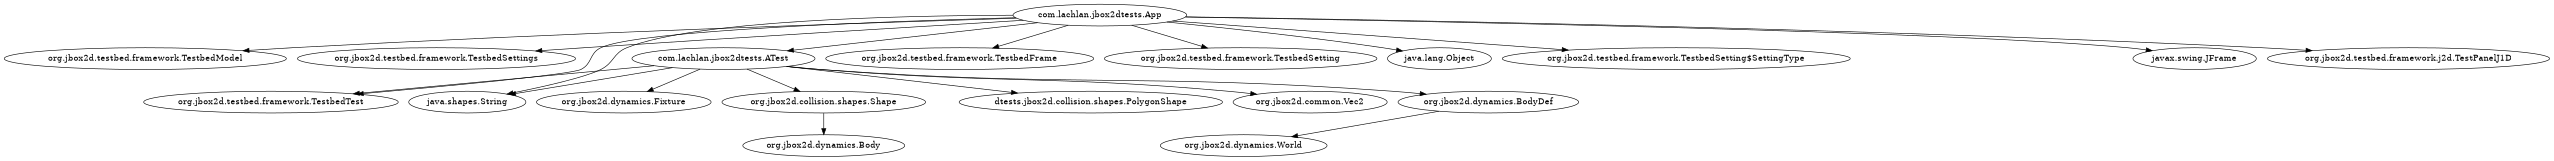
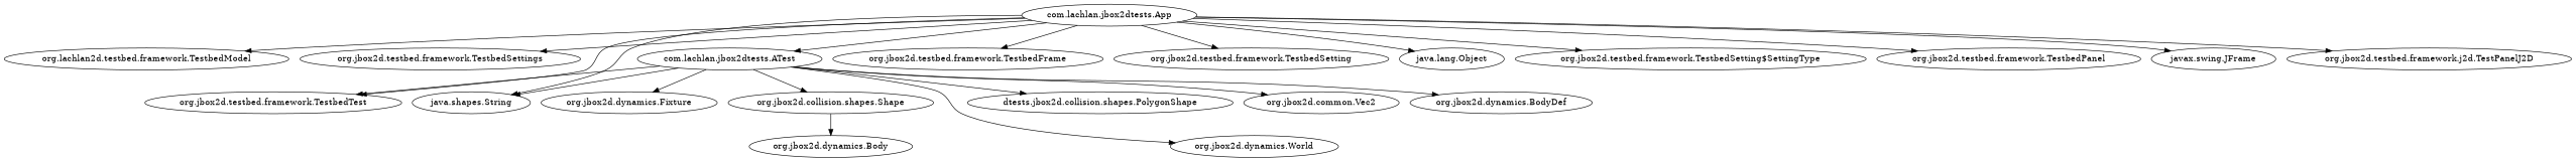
  digraph {
    "com.lachlan.jbox2dtests.App"
-   "org.jbox2d.testbed.framework.TestbedModel"
+   "org.jbox2d.testbed.framework.TestbedModel" [label="org.lachlan2d.testbed.framework.TestbedModel"]
    "org.jbox2d.testbed.framework.TestbedSettings"
    "com.lachlan.jbox2dtests.ATest"
    "org.jbox2d.testbed.framework.TestbedFrame"
    "org.jbox2d.testbed.framework.TestbedTest"
    "org.jbox2d.testbed.framework.TestbedSetting"
    "java.lang.Object"
    "org.jbox2d.testbed.framework.TestbedSetting$SettingType"
+   "org.jbox2d.testbed.framework.TestbedPanel"
    n11 [label="java.shapes.String"]
    "javax.swing.JFrame"
-   "org.jbox2d.testbed.framework.j2d.TestPanelJ2D" [label="org.jbox2d.testbed.framework.j2d.TestPanelJ1D"]
+   "org.jbox2d.testbed.framework.j2d.TestPanelJ2D"
    "org.jbox2d.dynamics.Fixture"
    "org.jbox2d.dynamics.BodyDef"
    "org.jbox2d.dynamics.World"
    n17 [label="dtests.jbox2d.collision.shapes.PolygonShape"]
    "org.jbox2d.common.Vec2"
    "org.jbox2d.collision.shapes.Shape"
    "org.jbox2d.dynamics.Body"
    "com.lachlan.jbox2dtests.App" -> "org.jbox2d.testbed.framework.TestbedModel"
    "com.lachlan.jbox2dtests.App" -> "org.jbox2d.testbed.framework.TestbedSettings"
    "com.lachlan.jbox2dtests.App" -> "com.lachlan.jbox2dtests.ATest"
    "com.lachlan.jbox2dtests.App" -> "org.jbox2d.testbed.framework.TestbedFrame"
    "com.lachlan.jbox2dtests.App" -> "org.jbox2d.testbed.framework.TestbedTest"
    "com.lachlan.jbox2dtests.App" -> "org.jbox2d.testbed.framework.TestbedSetting"
    "com.lachlan.jbox2dtests.App" -> "java.lang.Object"
    "com.lachlan.jbox2dtests.App" -> "org.jbox2d.testbed.framework.TestbedSetting$SettingType"
+   "com.lachlan.jbox2dtests.App" -> "org.jbox2d.testbed.framework.TestbedPanel"
    "com.lachlan.jbox2dtests.App" -> n11
    "com.lachlan.jbox2dtests.App" -> "javax.swing.JFrame"
    "com.lachlan.jbox2dtests.App" -> "org.jbox2d.testbed.framework.j2d.TestPanelJ2D"
    "com.lachlan.jbox2dtests.ATest" -> "org.jbox2d.testbed.framework.TestbedTest"
    "com.lachlan.jbox2dtests.ATest" -> n11
    "com.lachlan.jbox2dtests.ATest" -> "org.jbox2d.dynamics.Fixture"
    "com.lachlan.jbox2dtests.ATest" -> "org.jbox2d.dynamics.BodyDef"
-   "org.jbox2d.dynamics.BodyDef" -> "org.jbox2d.dynamics.World"
+   "com.lachlan.jbox2dtests.ATest" -> "org.jbox2d.dynamics.World"
    "com.lachlan.jbox2dtests.ATest" -> n17
    "com.lachlan.jbox2dtests.ATest" -> "org.jbox2d.common.Vec2"
    "com.lachlan.jbox2dtests.ATest" -> "org.jbox2d.collision.shapes.Shape"
    "org.jbox2d.collision.shapes.Shape" -> "org.jbox2d.dynamics.Body"
  }
